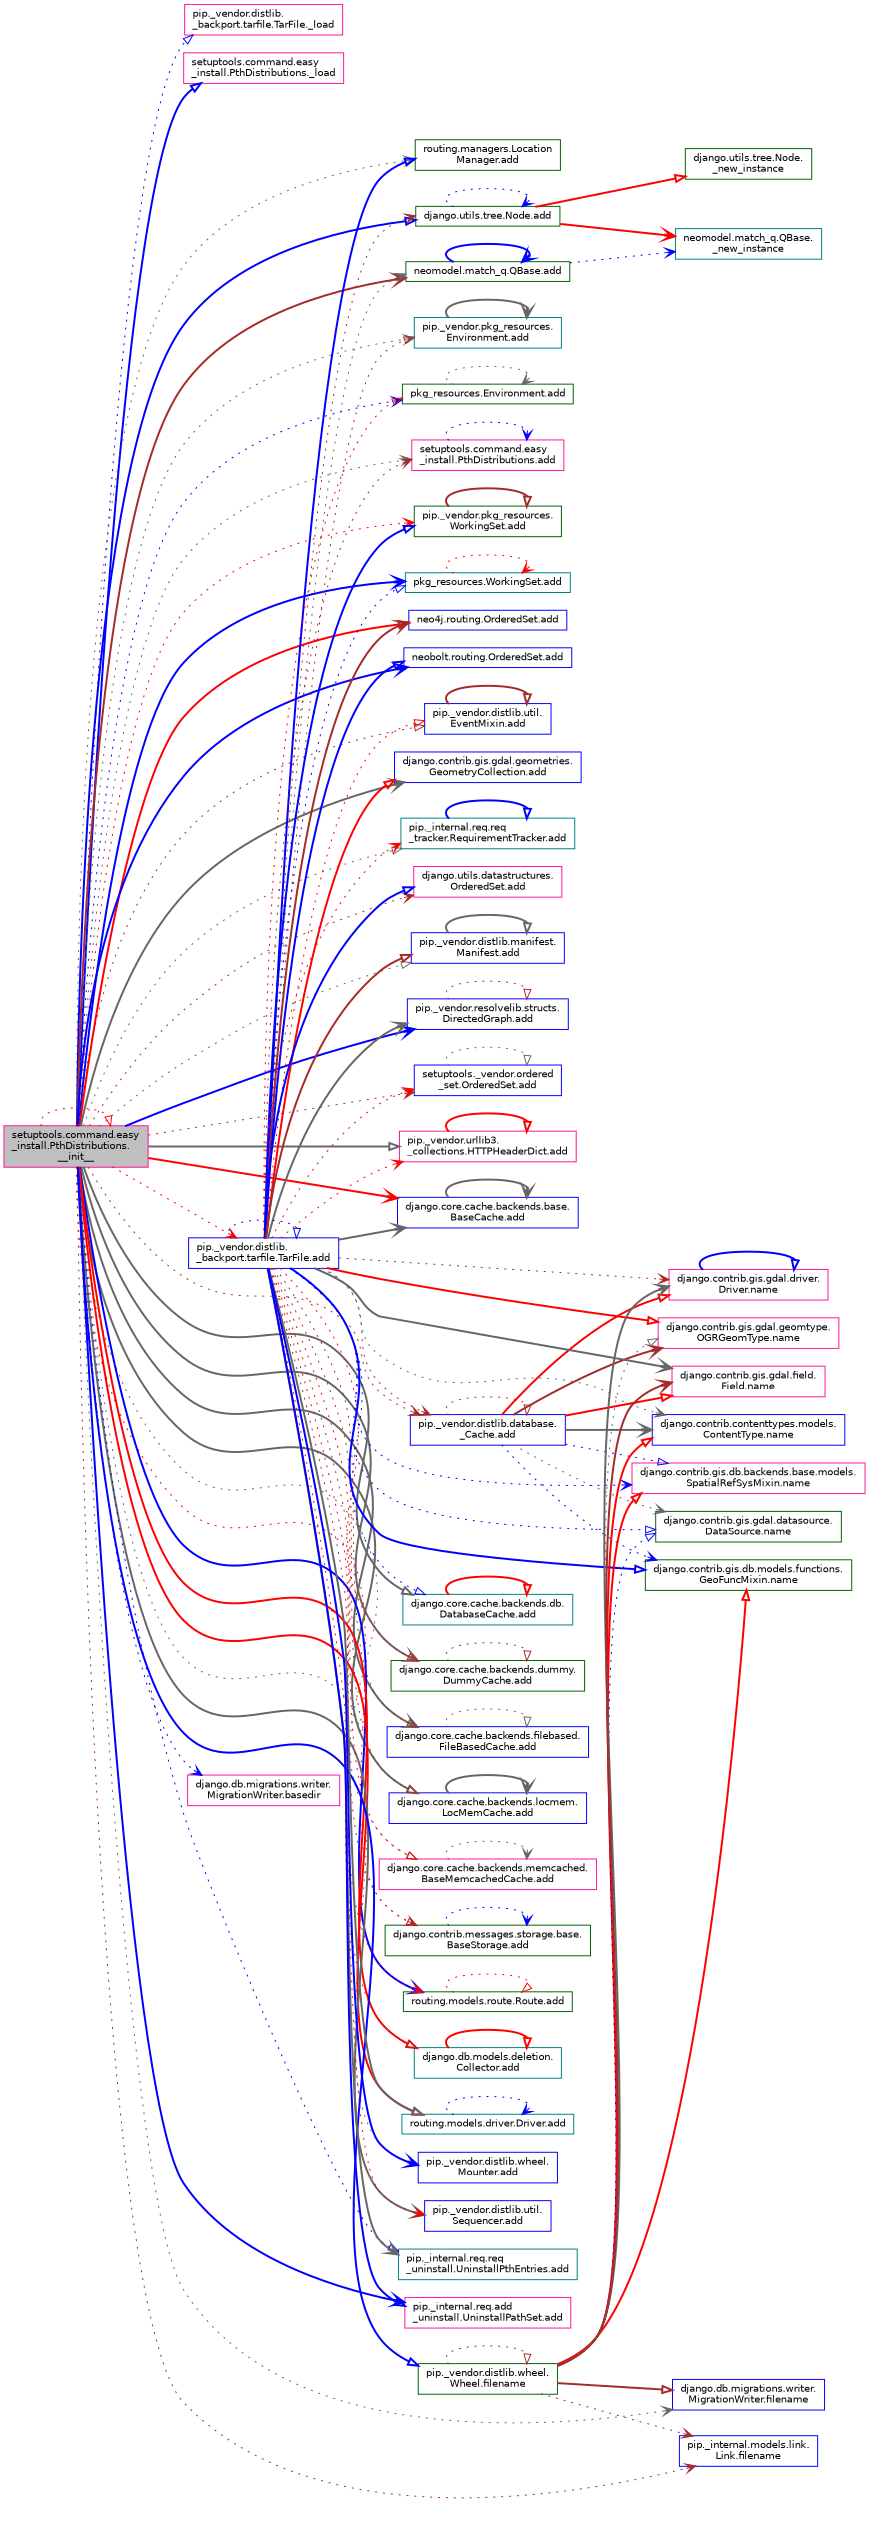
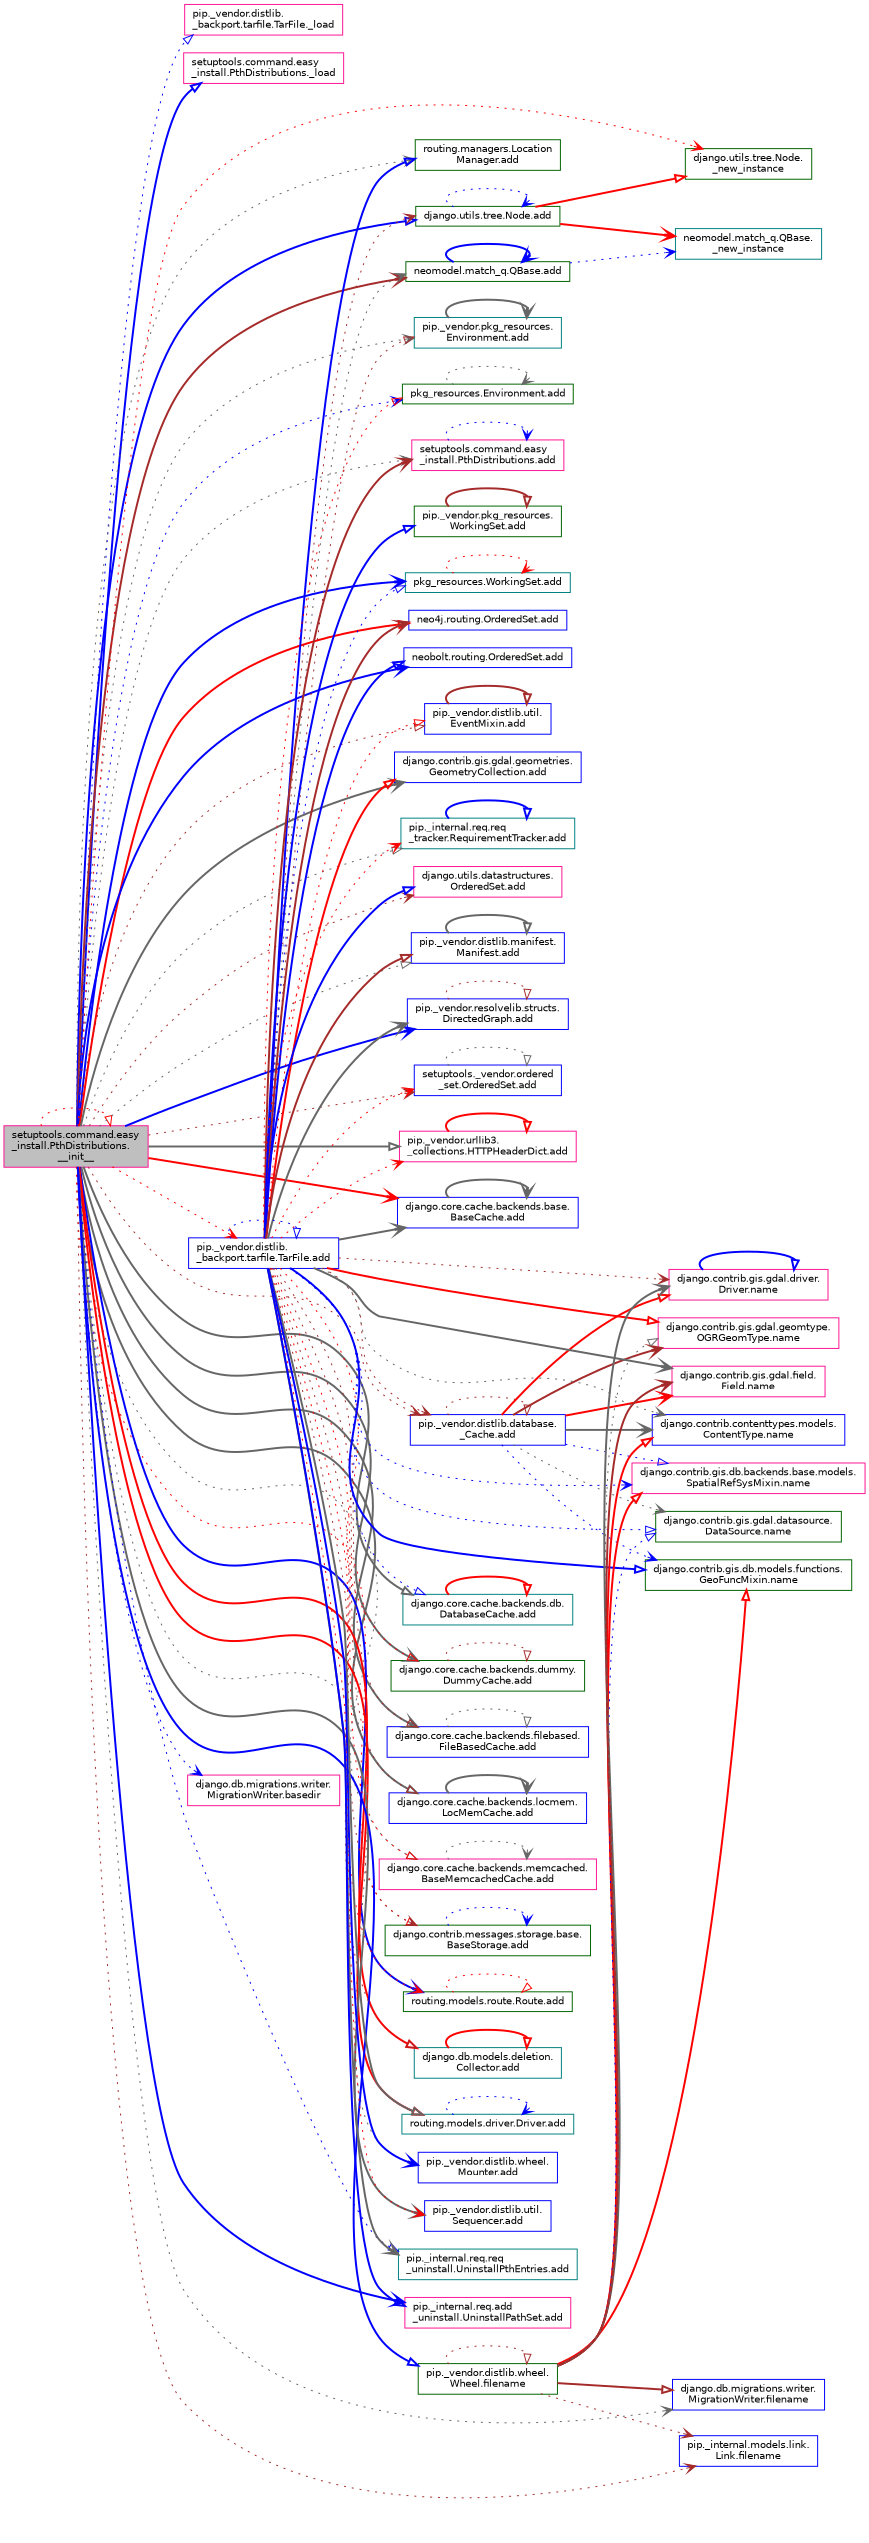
  digraph {
    rankdir=LR
    node [color=blue fillcolor=white fontname=Helvetica fontsize=10 shape=record style=filled]
    edge [arrowhead=onormal color=blue fontname=Helvetica fontsize=10 labelfontname=Helvetica labelfontsize=10 style=dotted]
    n1 [color=deeppink fillcolor=grey75 fontcolor=black height=0.2 label="setuptools.command.easy\l_install.PthDistributions.\l__init__" width=0.4]
    n2 [color=deeppink height=0.2 label="pip._vendor.distlib.\l_backport.tarfile.TarFile._load" width=0.4]
    n3 [color=deeppink height=0.2 label="setuptools.command.easy\l_install.PthDistributions._load" width=0.4]
    n4 [color=darkgreen height=0.2 label="routing.managers.Location\lManager.add" width=0.4]
    n5 [color=darkgreen height=0.2 label="django.utils.tree.Node.add" width=0.4]
    n6 [color=darkgreen height=0.2 label="neomodel.match_q.QBase.add" width=0.4]
    n7 [height=0.2 label="pip._vendor.distlib.database.\l_Cache.add" width=0.4]
    n8 [color=teal height=0.2 label="pip._vendor.pkg_resources.\lEnvironment.add" width=0.4]
    n9 [color=darkgreen height=0.2 label="pkg_resources.Environment.add" width=0.4]
    n10 [color=deeppink height=0.2 label="setuptools.command.easy\l_install.PthDistributions.add" width=0.4]
    n11 [color=darkgreen height=0.2 label="pip._vendor.pkg_resources.\lWorkingSet.add" width=0.4]
    n12 [color=teal height=0.2 label="pkg_resources.WorkingSet.add" width=0.4]
    n13 [height=0.2 label="neo4j.routing.OrderedSet.add" width=0.4]
    n14 [height=0.2 label="neobolt.routing.OrderedSet.add" width=0.4]
    n15 [height=0.2 label="pip._vendor.distlib.util.\lEventMixin.add" width=0.4]
    n16 [height=0.2 label="django.contrib.gis.gdal.geometries.\lGeometryCollection.add" width=0.4]
    n17 [color=teal height=0.2 label="pip._internal.req.req\l_tracker.RequirementTracker.add" width=0.4]
    n18 [color=deeppink height=0.2 label="django.utils.datastructures.\lOrderedSet.add" width=0.4]
    n19 [height=0.2 label="pip._vendor.distlib.manifest.\lManifest.add" width=0.4]
    n20 [height=0.2 label="pip._vendor.resolvelib.structs.\lDirectedGraph.add" width=0.4]
    n21 [height=0.2 label="setuptools._vendor.ordered\l_set.OrderedSet.add" width=0.4]
    n22 [color=deeppink height=0.2 label="pip._vendor.urllib3.\l_collections.HTTPHeaderDict.add" width=0.4]
    n23 [height=0.2 label="django.core.cache.backends.base.\lBaseCache.add" width=0.4]
    n24 [color=teal height=0.2 label="django.core.cache.backends.db.\lDatabaseCache.add" width=0.4]
    n25 [color=darkgreen height=0.2 label="django.core.cache.backends.dummy.\lDummyCache.add" width=0.4]
    n26 [height=0.2 label="django.core.cache.backends.filebased.\lFileBasedCache.add" width=0.4]
    n27 [height=0.2 label="django.core.cache.backends.locmem.\lLocMemCache.add" width=0.4]
    n28 [color=deeppink height=0.2 label="django.core.cache.backends.memcached.\lBaseMemcachedCache.add" width=0.4]
    n29 [color=darkgreen height=0.2 label="django.contrib.messages.storage.base.\lBaseStorage.add" width=0.4]
    n30 [color=darkgreen height=0.2 label="routing.models.route.Route.add" width=0.4]
    n31 [height=0.2 label="pip._vendor.distlib.\l_backport.tarfile.TarFile.add" width=0.4]
    n32 [color=teal height=0.2 label="django.db.models.deletion.\lCollector.add" width=0.4]
    n33 [color=teal height=0.2 label="routing.models.driver.Driver.add" width=0.4]
    n34 [height=0.2 label="pip._vendor.distlib.wheel.\lMounter.add" width=0.4]
    n35 [height=0.2 label="pip._vendor.distlib.util.\lSequencer.add" width=0.4]
    n36 [color=teal height=0.2 label="pip._internal.req.req\l_uninstall.UninstallPthEntries.add" width=0.4]
    n37 [color=deeppink height=0.2 label="pip._internal.req.add\l_uninstall.UninstallPathSet.add" width=0.4]
    n38 [color=deeppink height=0.2 label="django.db.migrations.writer.\lMigrationWriter.basedir" width=0.4]
    n39 [height=0.2 label="django.db.migrations.writer.\lMigrationWriter.filename" width=0.4]
    n40 [height=0.2 label="pip._internal.models.link.\lLink.filename" width=0.4]
    n41 [color=darkgreen height=0.2 label="pip._vendor.distlib.wheel.\lWheel.filename" width=0.4]
    n42 [color=darkgreen height=0.2 label="django.utils.tree.Node.\l_new_instance" width=0.4]
    n43 [color=teal height=0.2 label="neomodel.match_q.QBase.\l_new_instance" width=0.4]
    n44 [height=0.2 label="django.contrib.contenttypes.models.\lContentType.name" width=0.4]
    n45 [color=deeppink height=0.2 label="django.contrib.gis.db.backends.base.models.\lSpatialRefSysMixin.name" width=0.4]
    n46 [color=darkgreen height=0.2 label="django.contrib.gis.db.models.functions.\lGeoFuncMixin.name" width=0.4]
    n47 [color=darkgreen height=0.2 label="django.contrib.gis.gdal.datasource.\lDataSource.name" width=0.4]
    n48 [color=deeppink height=0.2 label="django.contrib.gis.gdal.driver.\lDriver.name" width=0.4]
    n49 [color=deeppink height=0.2 label="django.contrib.gis.gdal.field.\lField.name" width=0.4]
    n50 [color=deeppink height=0.2 label="django.contrib.gis.gdal.geomtype.\lOGRGeomType.name" width=0.4]
    n1 -> n1 [color=red]
    n1 -> n2
    n1 -> n3 [style=bold]
    n1 -> n4 [arrowhead=vee color=gray40]
    n1 -> n5 [style=bold]
    n1 -> n6 [arrowhead=vee color=brown style=bold]
    n1 -> n7 [arrowhead=vee color=brown]
    n1 -> n8 [arrowhead=vee color=gray40]
    n1 -> n9 [arrowhead=vee]
    n1 -> n10 [arrowhead=vee color=gray40]
-   n1 -> n11 [arrowhead=vee color=red]
+   n1 -> n42 [arrowhead=vee color=red]
    n1 -> n12 [arrowhead=vee style=bold]
    n1 -> n13 [color=red style=bold]
    n1 -> n14 [arrowhead=vee style=bold]
    n1 -> n15 [color=brown]
    n1 -> n16 [arrowhead=vee color=gray40 style=bold]
    n1 -> n17 [color=gray40]
    n1 -> n18 [arrowhead=vee color=brown]
    n1 -> n19 [color=gray40]
    n1 -> n20 [arrowhead=vee style=bold]
    n1 -> n21 [arrowhead=vee color=brown]
    n1 -> n22 [color=gray40 style=bold]
    n1 -> n23 [arrowhead=vee color=red style=bold]
    n1 -> n24 [color=gray40 style=bold]
    n1 -> n25 [arrowhead=vee color=gray40 style=bold]
    n1 -> n26 [arrowhead=vee color=gray40 style=bold]
    n1 -> n27 [color=gray40 style=bold]
    n1 -> n28 [color=gray40]
    n1 -> n29 [color=red]
    n1 -> n30 [arrowhead=vee style=bold]
    n1 -> n31 [arrowhead=vee color=red]
    n1 -> n32 [color=red style=bold]
    n1 -> n33 [color=red style=bold]
    n1 -> n34 [arrowhead=vee color=gray40]
    n1 -> n35 [arrowhead=vee color=gray40 style=bold]
    n1 -> n36
    n1 -> n37 [arrowhead=vee style=bold]
    n1 -> n38 [arrowhead=vee]
    n1 -> n39 [arrowhead=vee color=gray40]
    n1 -> n40 [arrowhead=vee color=brown]
    n1 -> n41 [style=bold]
    n5 -> n5 [arrowhead=vee]
    n5 -> n42 [color=red style=bold]
    n5 -> n43 [arrowhead=vee color=red style=bold]
    n6 -> n6 [arrowhead=vee style=bold]
    n6 -> n43 [arrowhead=vee]
    n7 -> n7 [color=brown]
    n7 -> n44 [arrowhead=vee color=gray40 style=bold]
    n7 -> n45
    n7 -> n46 [arrowhead=vee]
    n7 -> n47 [arrowhead=vee color=gray40]
    n7 -> n48 [color=red style=bold]
-   n7 -> n49 [color=red style=bold]
+   n7 -> n49 [arrowhead=vee color=red style=bold]
    n7 -> n50 [arrowhead=vee color=brown style=bold]
    n8 -> n8 [arrowhead=vee color=gray40 style=bold]
    n9 -> n9 [arrowhead=vee color=gray40]
    n10 -> n10 [arrowhead=vee]
    n11 -> n11 [color=brown style=bold]
    n12 -> n12 [arrowhead=vee color=red]
    n15 -> n15 [color=brown style=bold]
    n17 -> n17 [style=bold]
    n19 -> n19 [color=gray40 style=bold]
    n20 -> n20 [color=brown]
    n21 -> n21 [color=gray40]
    n22 -> n22 [color=red style=bold]
    n23 -> n23 [arrowhead=vee color=gray40 style=bold]
    n24 -> n24 [color=red style=bold]
    n25 -> n25 [color=brown]
    n26 -> n26 [color=gray40]
    n27 -> n27 [arrowhead=vee color=gray40 style=bold]
    n28 -> n28 [arrowhead=vee color=gray40]
    n29 -> n29 [arrowhead=vee]
    n30 -> n30 [color=red]
    n31 -> n4 [style=bold]
    n31 -> n5 [arrowhead=vee color=brown]
    n31 -> n6 [arrowhead=vee color=gray40]
    n31 -> n7 [arrowhead=vee color=brown]
    n31 -> n8 [color=brown]
    n31 -> n9 [color=red]
-   n31 -> n10 [arrowhead=vee color=brown]
+   n31 -> n10 [arrowhead=vee color=brown style=bold]
    n31 -> n11 [style=bold]
    n31 -> n12
    n31 -> n13 [arrowhead=vee color=brown style=bold]
    n31 -> n14 [style=bold]
    n31 -> n15 [color=red]
    n31 -> n16 [color=red style=bold]
    n31 -> n17 [arrowhead=vee color=red]
    n31 -> n18 [style=bold]
    n31 -> n19 [color=brown style=bold]
    n31 -> n20 [arrowhead=vee color=gray40 style=bold]
    n31 -> n21 [arrowhead=vee color=red]
    n31 -> n22 [arrowhead=vee color=red]
    n31 -> n23 [arrowhead=vee color=gray40 style=bold]
    n31 -> n24
    n31 -> n25 [color=red]
    n31 -> n26 [color=brown]
    n31 -> n27 [color=brown]
    n31 -> n28 [color=red]
    n31 -> n29 [arrowhead=vee color=brown]
    n31 -> n30 [arrowhead=vee color=red]
    n31 -> n31
    n31 -> n32 [color=brown]
    n31 -> n33 [color=gray40 style=bold]
    n31 -> n34 [arrowhead=vee style=bold]
    n31 -> n35 [arrowhead=vee color=red]
    n31 -> n36 [arrowhead=vee color=gray40 style=bold]
    n31 -> n37 [style=bold]
    n31 -> n44 [arrowhead=vee color=gray40]
    n31 -> n45 [arrowhead=vee]
    n31 -> n46 [style=bold]
    n31 -> n47
    n31 -> n48 [arrowhead=vee color=brown]
    n31 -> n49 [arrowhead=vee color=gray40 style=bold]
    n31 -> n50 [color=red style=bold]
    n32 -> n32 [color=red style=bold]
    n33 -> n33 [arrowhead=vee]
    n41 -> n39 [color=brown style=bold]
    n41 -> n40 [arrowhead=vee color=brown]
    n41 -> n41 [color=brown]
    n41 -> n44 [color=red style=bold]
    n41 -> n45 [color=red style=bold]
    n41 -> n46 [color=red style=bold]
    n41 -> n47
    n41 -> n48 [arrowhead=vee color=gray40 style=bold]
    n41 -> n49 [arrowhead=vee color=brown style=bold]
    n41 -> n50 [color=gray40]
    n48 -> n48 [style=bold]
  }
